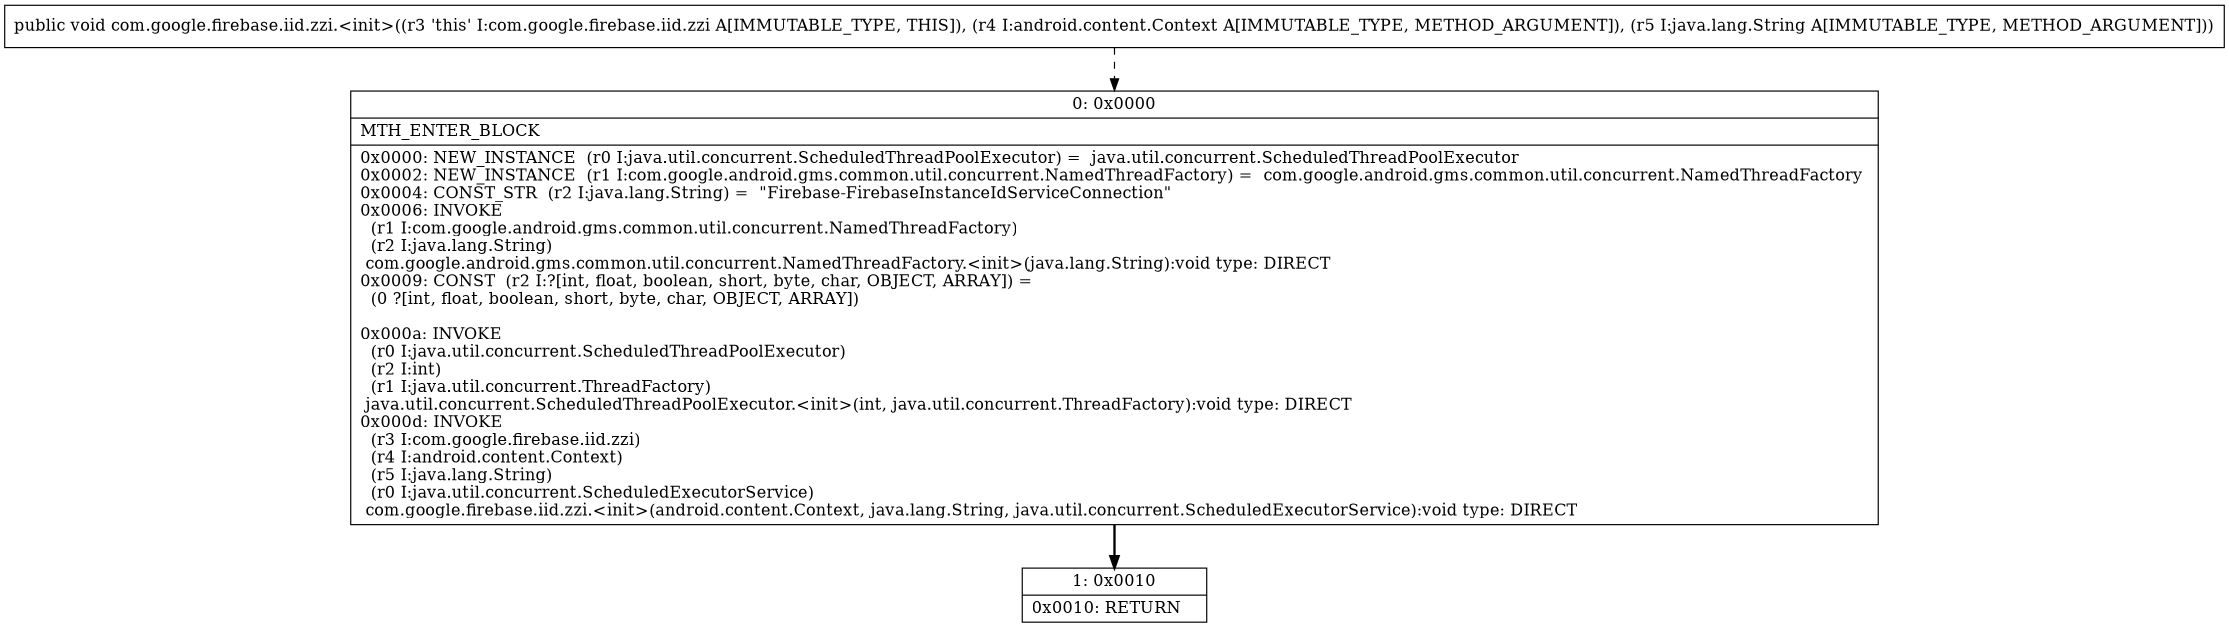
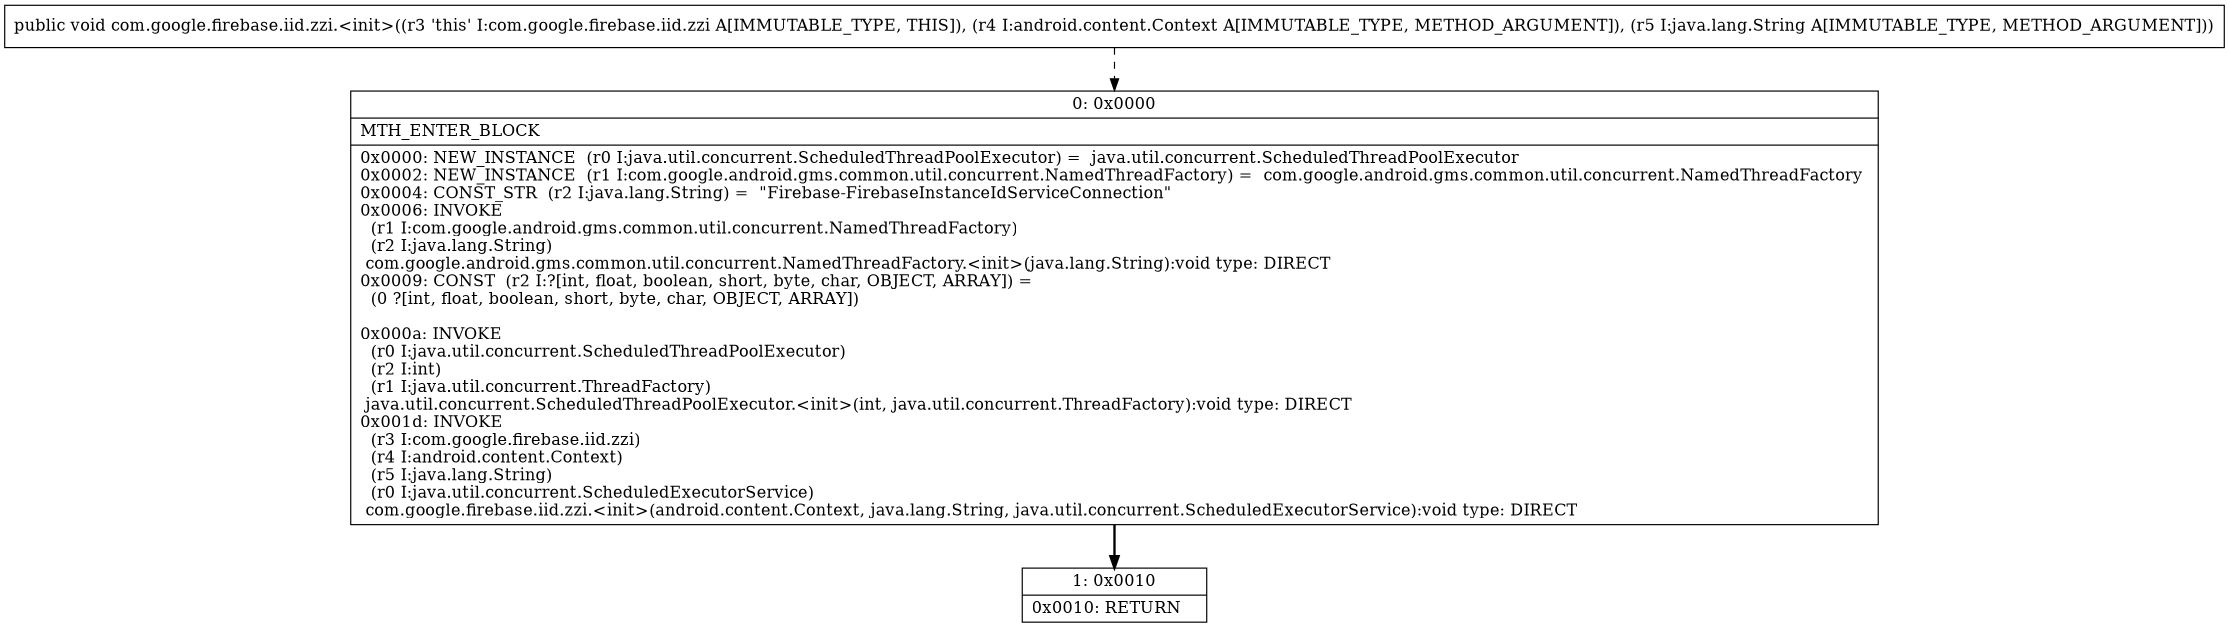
  digraph {
    node [shape=record]
-   n1 [label="{0\:\ 0x0000|MTH_ENTER_BLOCK\l|0x0000: NEW_INSTANCE  (r0 I:java.util.concurrent.ScheduledThreadPoolExecutor) =  java.util.concurrent.ScheduledThreadPoolExecutor \l0x0002: NEW_INSTANCE  (r1 I:com.google.android.gms.common.util.concurrent.NamedThreadFactory) =  com.google.android.gms.common.util.concurrent.NamedThreadFactory \l0x0004: CONST_STR  (r2 I:java.lang.String) =  \"Firebase\-FirebaseInstanceIdServiceConnection\" \l0x0006: INVOKE  \l  (r1 I:com.google.android.gms.common.util.concurrent.NamedThreadFactory)\l  (r2 I:java.lang.String)\l com.google.android.gms.common.util.concurrent.NamedThreadFactory.\<init\>(java.lang.String):void type: DIRECT \l0x0009: CONST  (r2 I:?[int, float, boolean, short, byte, char, OBJECT, ARRAY]) = \l  (0 ?[int, float, boolean, short, byte, char, OBJECT, ARRAY])\l \l0x000a: INVOKE  \l  (r0 I:java.util.concurrent.ScheduledThreadPoolExecutor)\l  (r2 I:int)\l  (r1 I:java.util.concurrent.ThreadFactory)\l java.util.concurrent.ScheduledThreadPoolExecutor.\<init\>(int, java.util.concurrent.ThreadFactory):void type: DIRECT \l0x000d: INVOKE  \l  (r3 I:com.google.firebase.iid.zzi)\l  (r4 I:android.content.Context)\l  (r5 I:java.lang.String)\l  (r0 I:java.util.concurrent.ScheduledExecutorService)\l com.google.firebase.iid.zzi.\<init\>(android.content.Context, java.lang.String, java.util.concurrent.ScheduledExecutorService):void type: DIRECT \l}"]
+   n1 [label="{0\:\ 0x0000|MTH_ENTER_BLOCK\l|0x0000: NEW_INSTANCE  (r0 I:java.util.concurrent.ScheduledThreadPoolExecutor) =  java.util.concurrent.ScheduledThreadPoolExecutor \l0x0002: NEW_INSTANCE  (r1 I:com.google.android.gms.common.util.concurrent.NamedThreadFactory) =  com.google.android.gms.common.util.concurrent.NamedThreadFactory \l0x0004: CONST_STR  (r2 I:java.lang.String) =  \"Firebase\-FirebaseInstanceIdServiceConnection\" \l0x0006: INVOKE  \l  (r1 I:com.google.android.gms.common.util.concurrent.NamedThreadFactory)\l  (r2 I:java.lang.String)\l com.google.android.gms.common.util.concurrent.NamedThreadFactory.\<init\>(java.lang.String):void type: DIRECT \l0x0009: CONST  (r2 I:?[int, float, boolean, short, byte, char, OBJECT, ARRAY]) = \l  (0 ?[int, float, boolean, short, byte, char, OBJECT, ARRAY])\l \l0x000a: INVOKE  \l  (r0 I:java.util.concurrent.ScheduledThreadPoolExecutor)\l  (r2 I:int)\l  (r1 I:java.util.concurrent.ThreadFactory)\l java.util.concurrent.ScheduledThreadPoolExecutor.\<init\>(int, java.util.concurrent.ThreadFactory):void type: DIRECT \l0x001d: INVOKE  \l  (r3 I:com.google.firebase.iid.zzi)\l  (r4 I:android.content.Context)\l  (r5 I:java.lang.String)\l  (r0 I:java.util.concurrent.ScheduledExecutorService)\l com.google.firebase.iid.zzi.\<init\>(android.content.Context, java.lang.String, java.util.concurrent.ScheduledExecutorService):void type: DIRECT \l}"]
    n2 [label="{1\:\ 0x0010|0x0010: RETURN   \l}"]
    n3 [label="{public void com.google.firebase.iid.zzi.\<init\>((r3 'this' I:com.google.firebase.iid.zzi A[IMMUTABLE_TYPE, THIS]), (r4 I:android.content.Context A[IMMUTABLE_TYPE, METHOD_ARGUMENT]), (r5 I:java.lang.String A[IMMUTABLE_TYPE, METHOD_ARGUMENT])) }"]
    n1 -> n2 [style=bold]
    n3 -> n1 [style=dashed]
  }
